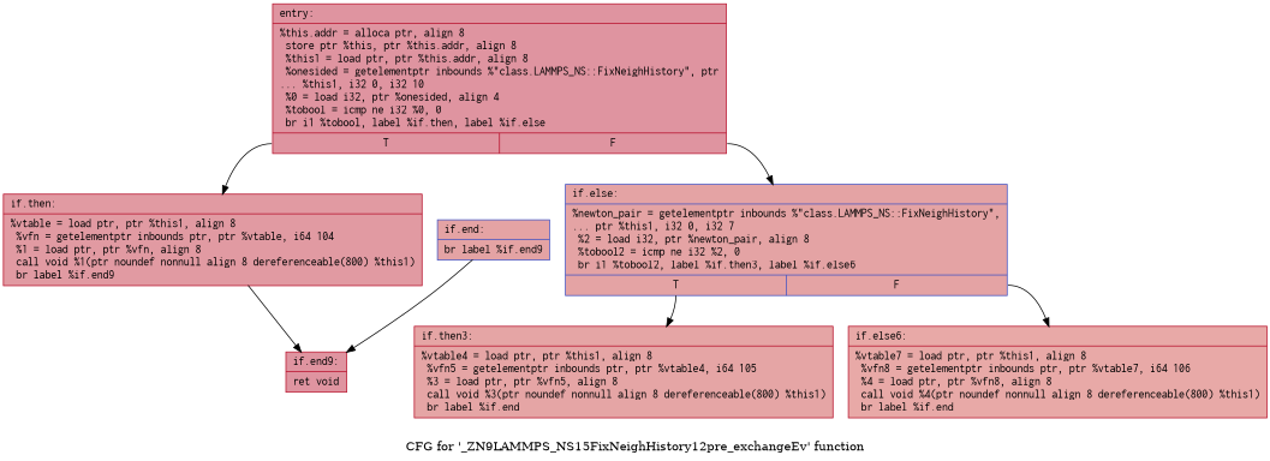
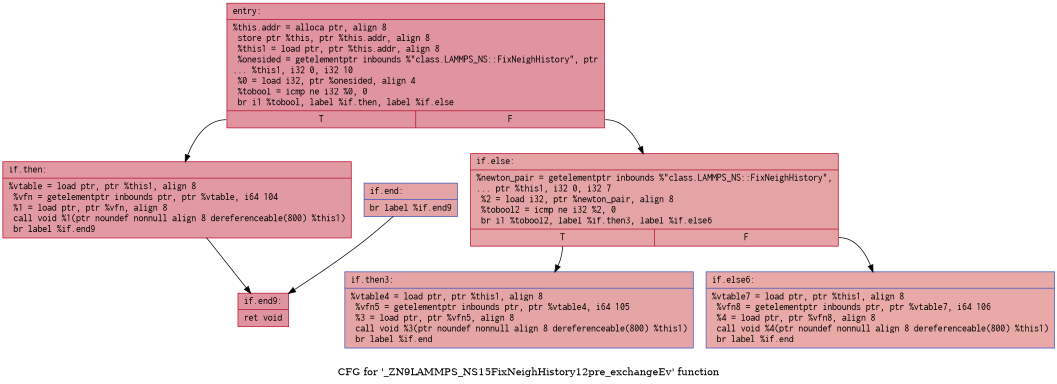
  digraph {
    label="CFG for '_ZN9LAMMPS_NS15FixNeighHistory12pre_exchangeEv' function"
    node [color="#3d50c3ff" fillcolor="#b70d2870" fontname=Courier shape=record style=filled]
    n1 [color="#b70d28ff" label="{entry:\l|  %this.addr = alloca ptr, align 8\l  store ptr %this, ptr %this.addr, align 8\l  %this1 = load ptr, ptr %this.addr, align 8\l  %onesided = getelementptr inbounds %\"class.LAMMPS_NS::FixNeighHistory\", ptr\l... %this1, i32 0, i32 10\l  %0 = load i32, ptr %onesided, align 4\l  %tobool = icmp ne i32 %0, 0\l  br i1 %tobool, label %if.then, label %if.else\l|{<s0>T|<s1>F}}"]
    n2 [color="#b70d28ff" fillcolor="#bb1b2c70" label="{if.then:\l|  %vtable = load ptr, ptr %this1, align 8\l  %vfn = getelementptr inbounds ptr, ptr %vtable, i64 104\l  %1 = load ptr, ptr %vfn, align 8\l  call void %1(ptr noundef nonnull align 8 dereferenceable(800) %this1)\l  br label %if.end9\l}"]
-   n3 [fillcolor="#c32e3170" label="{if.else:\l|  %newton_pair = getelementptr inbounds %\"class.LAMMPS_NS::FixNeighHistory\",\l... ptr %this1, i32 0, i32 7\l  %2 = load i32, ptr %newton_pair, align 8\l  %tobool2 = icmp ne i32 %2, 0\l  br i1 %tobool2, label %if.then3, label %if.else6\l|{<s0>T|<s1>F}}"]
+   n3 [color="#b70d28ff" fillcolor="#c32e3170" label="{if.else:\l|  %newton_pair = getelementptr inbounds %\"class.LAMMPS_NS::FixNeighHistory\",\l... ptr %this1, i32 0, i32 7\l  %2 = load i32, ptr %newton_pair, align 8\l  %tobool2 = icmp ne i32 %2, 0\l  br i1 %tobool2, label %if.then3, label %if.else6\l|{<s0>T|<s1>F}}"]
    n4 [color="#b70d28ff" label="{if.end9:\l|  ret void\l}"]
-   n5 [color="#b70d28ff" fillcolor="#c5333470" label="{if.then3:\l|  %vtable4 = load ptr, ptr %this1, align 8\l  %vfn5 = getelementptr inbounds ptr, ptr %vtable4, i64 105\l  %3 = load ptr, ptr %vfn5, align 8\l  call void %3(ptr noundef nonnull align 8 dereferenceable(800) %this1)\l  br label %if.end\l}"]
-   n6 [color="#b70d28ff" fillcolor="#ca3b3770" label="{if.else6:\l|  %vtable7 = load ptr, ptr %this1, align 8\l  %vfn8 = getelementptr inbounds ptr, ptr %vtable7, i64 106\l  %4 = load ptr, ptr %vfn8, align 8\l  call void %4(ptr noundef nonnull align 8 dereferenceable(800) %this1)\l  br label %if.end\l}"]
+   n5 [fillcolor="#c5333470" label="{if.then3:\l|  %vtable4 = load ptr, ptr %this1, align 8\l  %vfn5 = getelementptr inbounds ptr, ptr %vtable4, i64 105\l  %3 = load ptr, ptr %vfn5, align 8\l  call void %3(ptr noundef nonnull align 8 dereferenceable(800) %this1)\l  br label %if.end\l}"]
+   n6 [fillcolor="#ca3b3770" label="{if.else6:\l|  %vtable7 = load ptr, ptr %this1, align 8\l  %vfn8 = getelementptr inbounds ptr, ptr %vtable7, i64 106\l  %4 = load ptr, ptr %vfn8, align 8\l  call void %4(ptr noundef nonnull align 8 dereferenceable(800) %this1)\l  br label %if.end\l}"]
    n7 [fillcolor="#c32e3170" label="{if.end:\l|  br label %if.end9\l}"]
    n1 -> n2 [tailport=s0]
    n1 -> n3 [tailport=s1]
    n2 -> n4
    n3 -> n5 [tailport=s0]
    n3 -> n6 [tailport=s1]
    n7 -> n4
  }
